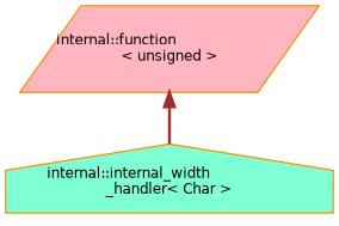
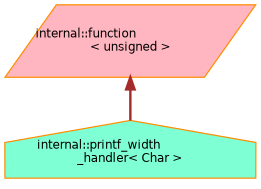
  digraph {
    rankdir=TB
    node [color=darkorange fontname=Helvetica fontsize=10 style=filled]
    n1 [fillcolor=lightpink height=0.2 label="internal::function\l\< unsigned \>" shape=parallelogram width=0.4]
-   n2 [fillcolor=aquamarine height=0.2 label="internal::internal_width\l_handler\< Char \>" shape=house width=0.4]
+   n2 [fillcolor=aquamarine height=0.2 label="internal::printf_width\l_handler\< Char \>" shape=house width=0.4]
    n1 -> n2 [color=brown dir=back fontname=Helvetica fontsize=10 labelfontname=Helvetica labelfontsize=10 style=bold]
  }
